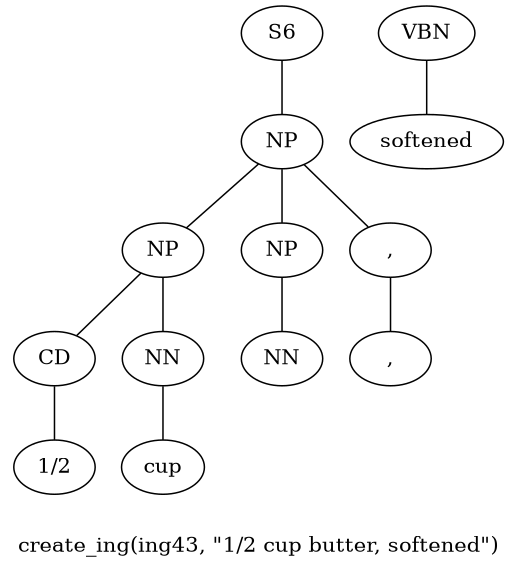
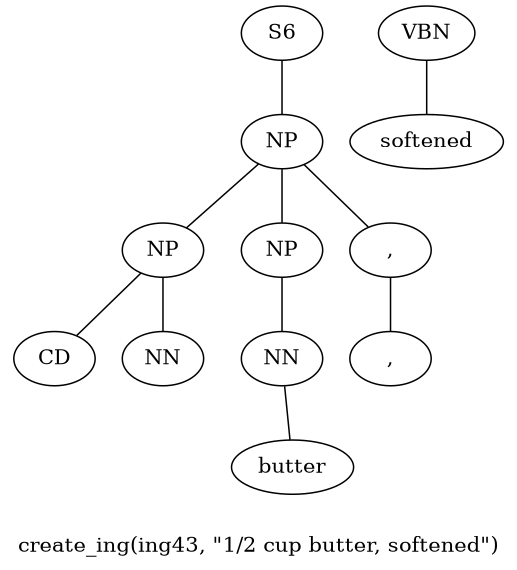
  graph {
    label="create_ing(ing43, \"1/2 cup butter, softened\")"
    n1 [label=S6]
    n2 [label=NP]
    n3 [label=NP]
    n4 [label=NP]
    n5 [label=","]
    n6 [label=CD]
    n7 [label=NN]
    n8 [label=NN]
    n9 [label=","]
-   n10 [label="1/2"]
-   n11 [label=cup]
+   n12 [label=butter]
    n13 [label=VBN]
    n14 [label=softened]
    n1 -- n2
    n2 -- n3
    n2 -- n4
    n2 -- n5
    n3 -- n6
    n3 -- n7
    n4 -- n8
    n5 -- n9
-   n6 -- n10
-   n7 -- n11
+   n8 -- n12
    n13 -- n14
  }
